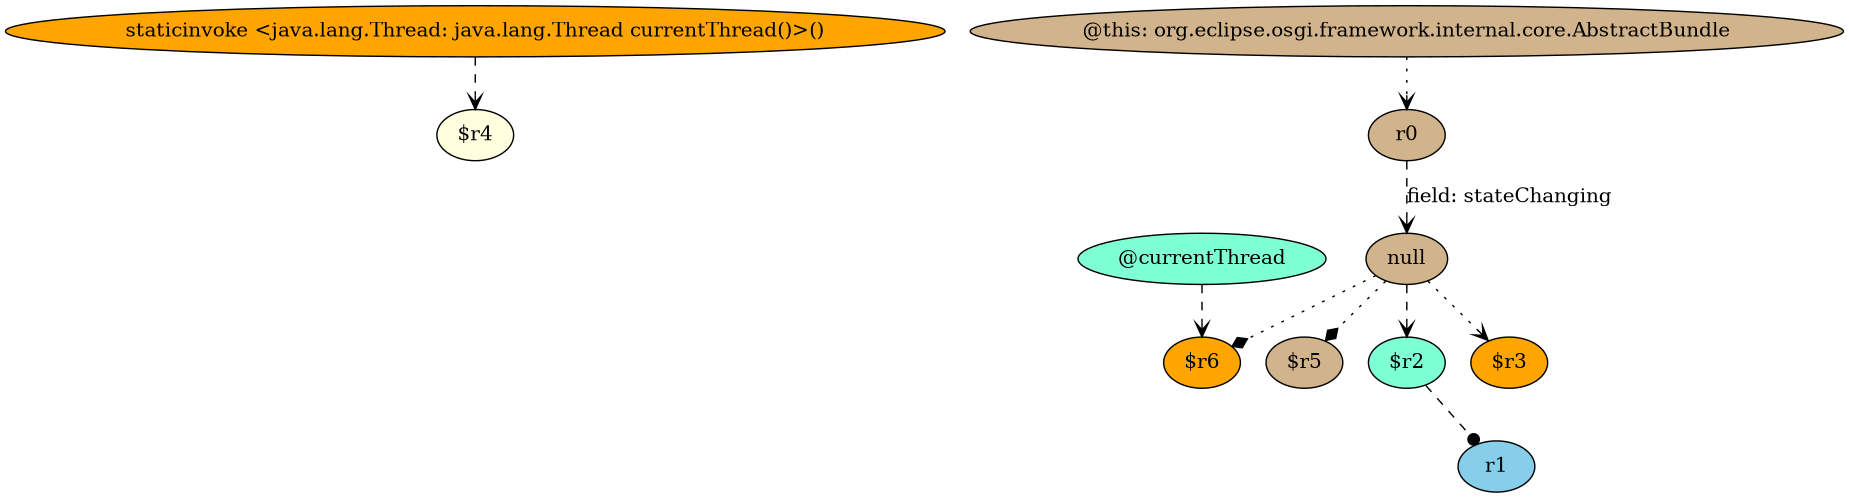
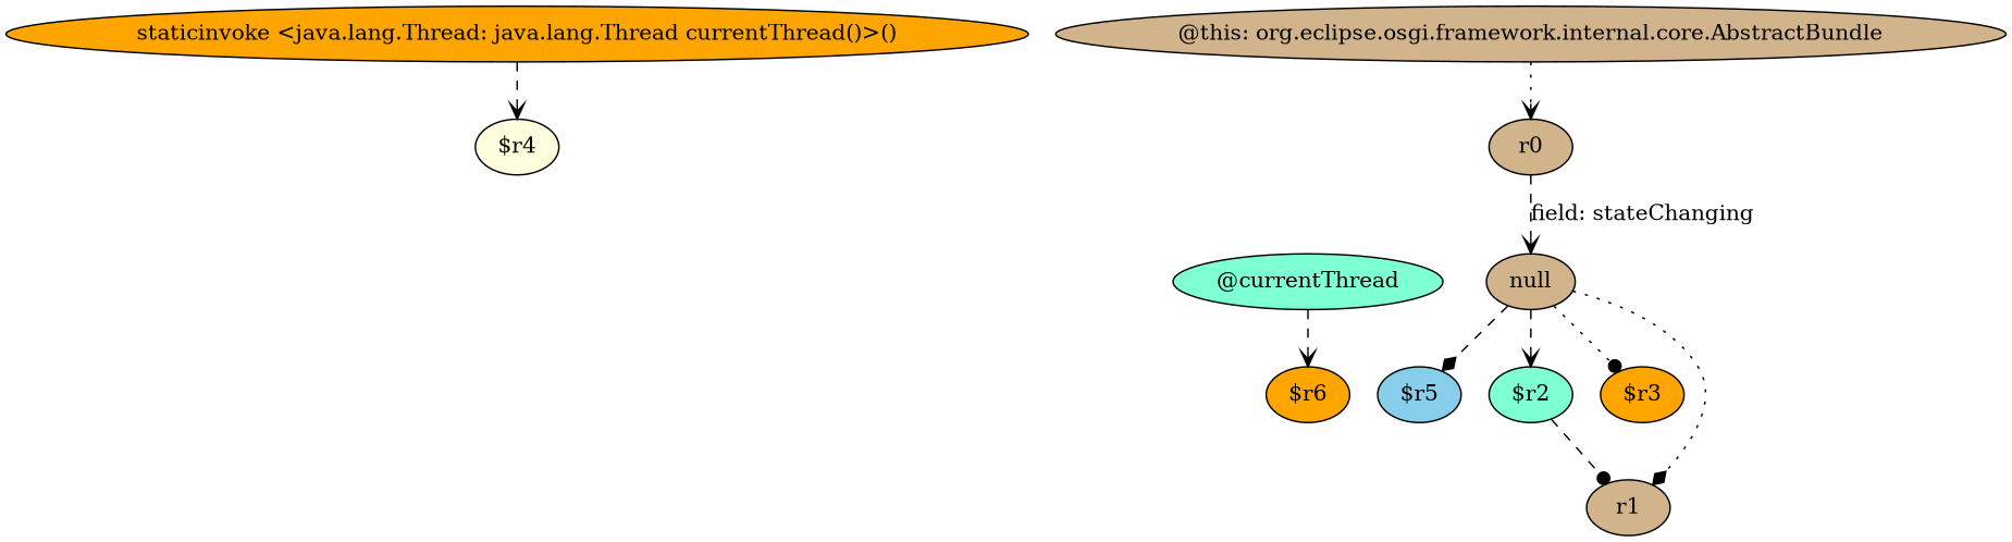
  digraph {
    node [fillcolor=orange style=filled]
    edge [arrowhead=vee style=dashed]
    n1 [label="staticinvoke <java.lang.Thread: java.lang.Thread currentThread()>()"]
    n2 [fillcolor=lightyellow label="$r4"]
    n3 [fillcolor=aquamarine label="@currentThread"]
    n4 [label="$r6"]
    n5 [fillcolor=tan label=r0]
    n6 [fillcolor=tan label=null]
-   n7 [fillcolor=tan label="$r5"]
+   n7 [fillcolor=skyblue label="$r5"]
    n8 [fillcolor=aquamarine label="$r2"]
    n9 [label="$r3"]
-   n10 [fillcolor=skyblue label=r1]
+   n10 [fillcolor=tan label=r1]
    n11 [fillcolor=tan label="@this: org.eclipse.osgi.framework.internal.core.AbstractBundle"]
    n1 -> n2
    n3 -> n4
    n5 -> n6 [label="field: stateChanging"]
-   n6 -> n7 [arrowhead=diamond style=dotted]
+   n6 -> n7 [arrowhead=diamond]
    n6 -> n8
-   n6 -> n9 [style=dotted]
-   n6 -> n4 [arrowhead=diamond style=dotted]
+   n6 -> n9 [arrowhead=dot style=dotted]
+   n6 -> n10 [arrowhead=diamond style=dotted]
    n8 -> n10 [arrowhead=dot]
    n11 -> n5 [style=dotted]
  }
